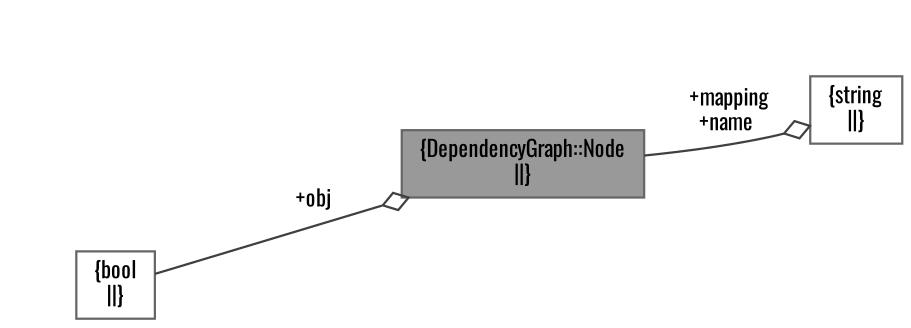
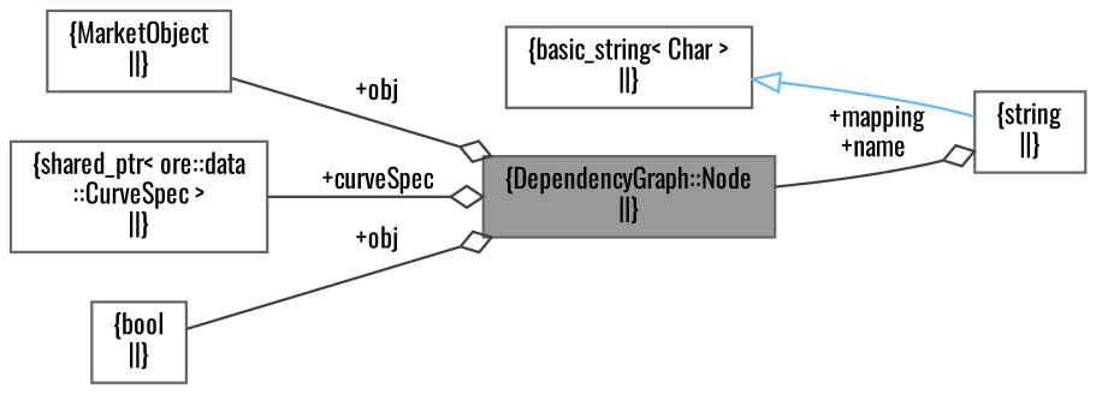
  digraph {
    fontname=Oswald
    rankdir=LR
    node [color=gray40 fillcolor=white fontname=Oswald fontsize=10 shape=box style=filled]
    edge [arrowhead=odiamond color=grey25 fontname=Oswald fontsize=10 labelfontname=Helvetica labelfontsize=10 style=solid]
    n1 [fillcolor=grey60 fontcolor=black height=0.2 label="{DependencyGraph::Node\n||}" width=0.4]
    n2 [height=0.2 label="{string\n||}" width=0.4]
+   n3 [height=0.2 label="{MarketObject\n||}" width=0.4]
+   n4 [height=0.2 label="{basic_string\< Char \>\n||}" width=0.4]
+   n5 [height=0.2 label="{shared_ptr\< ore::data\l::CurveSpec \>\n||}" width=0.4]
    n6 [height=0.2 label="{bool\n||}" width=0.4]
    n1 -> n2 [label=" +mapping\n+name"]
+   n3 -> n1 [label=" +obj"]
+   n4 -> n2 [arrowtail=onormal color=steelblue1 dir=back arrowhead=""]
+   n5 -> n1 [label=" +curveSpec"]
    n6 -> n1 [label=" +obj"]
  }
